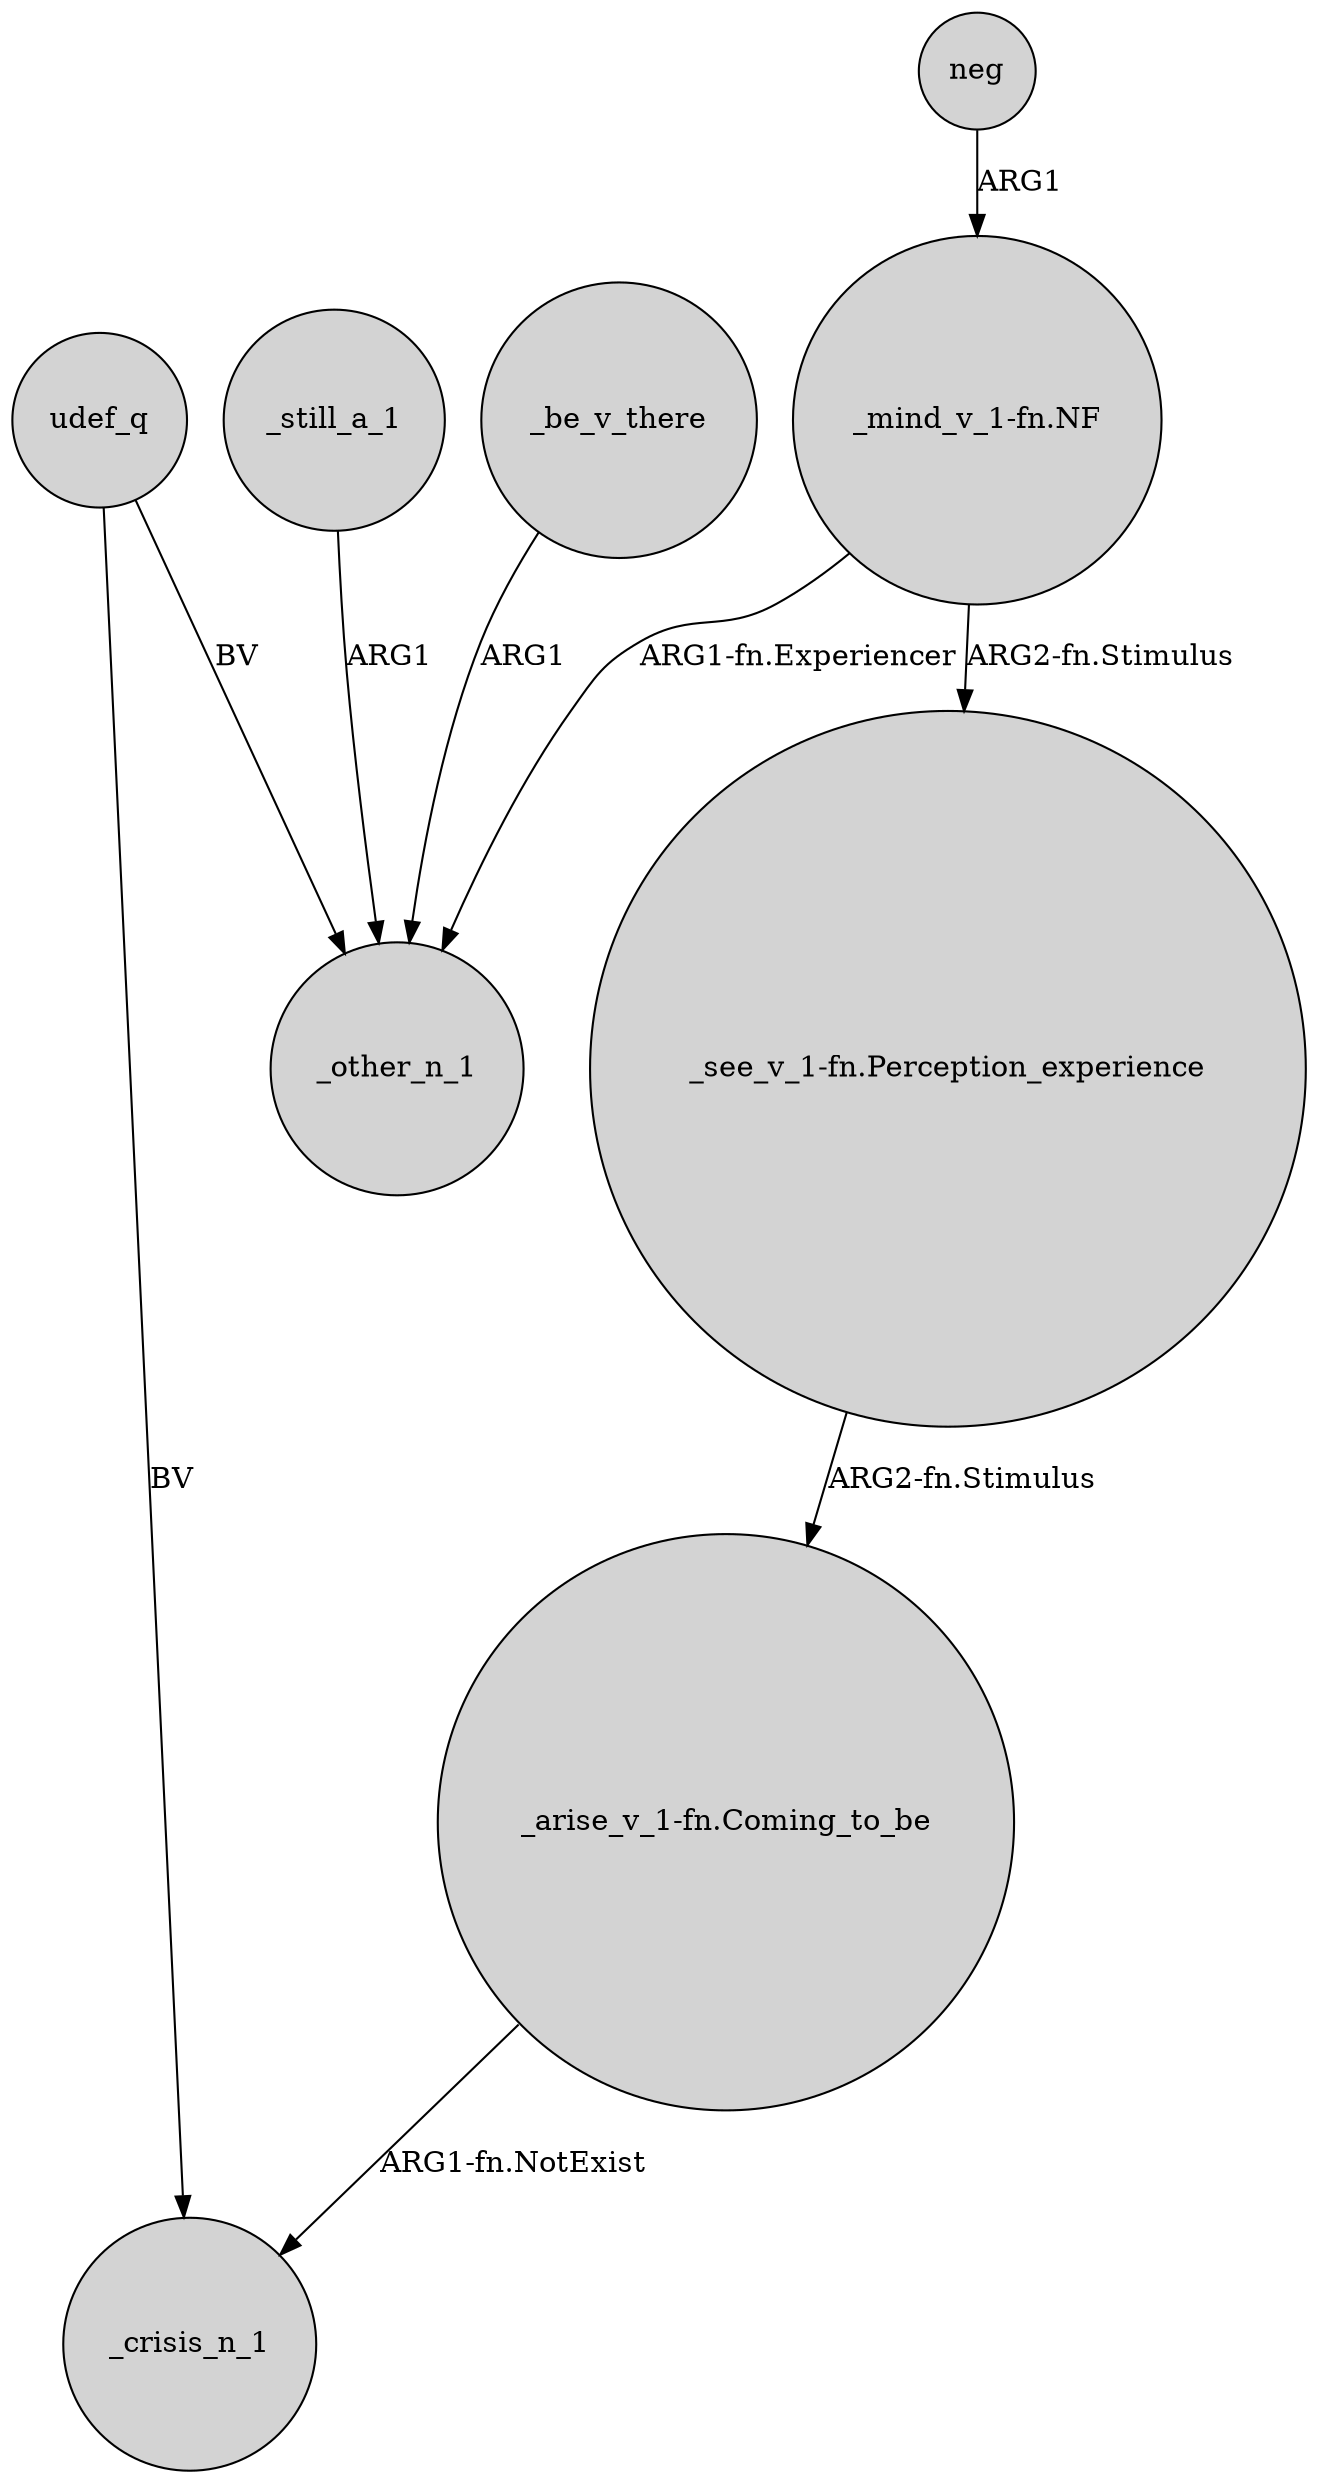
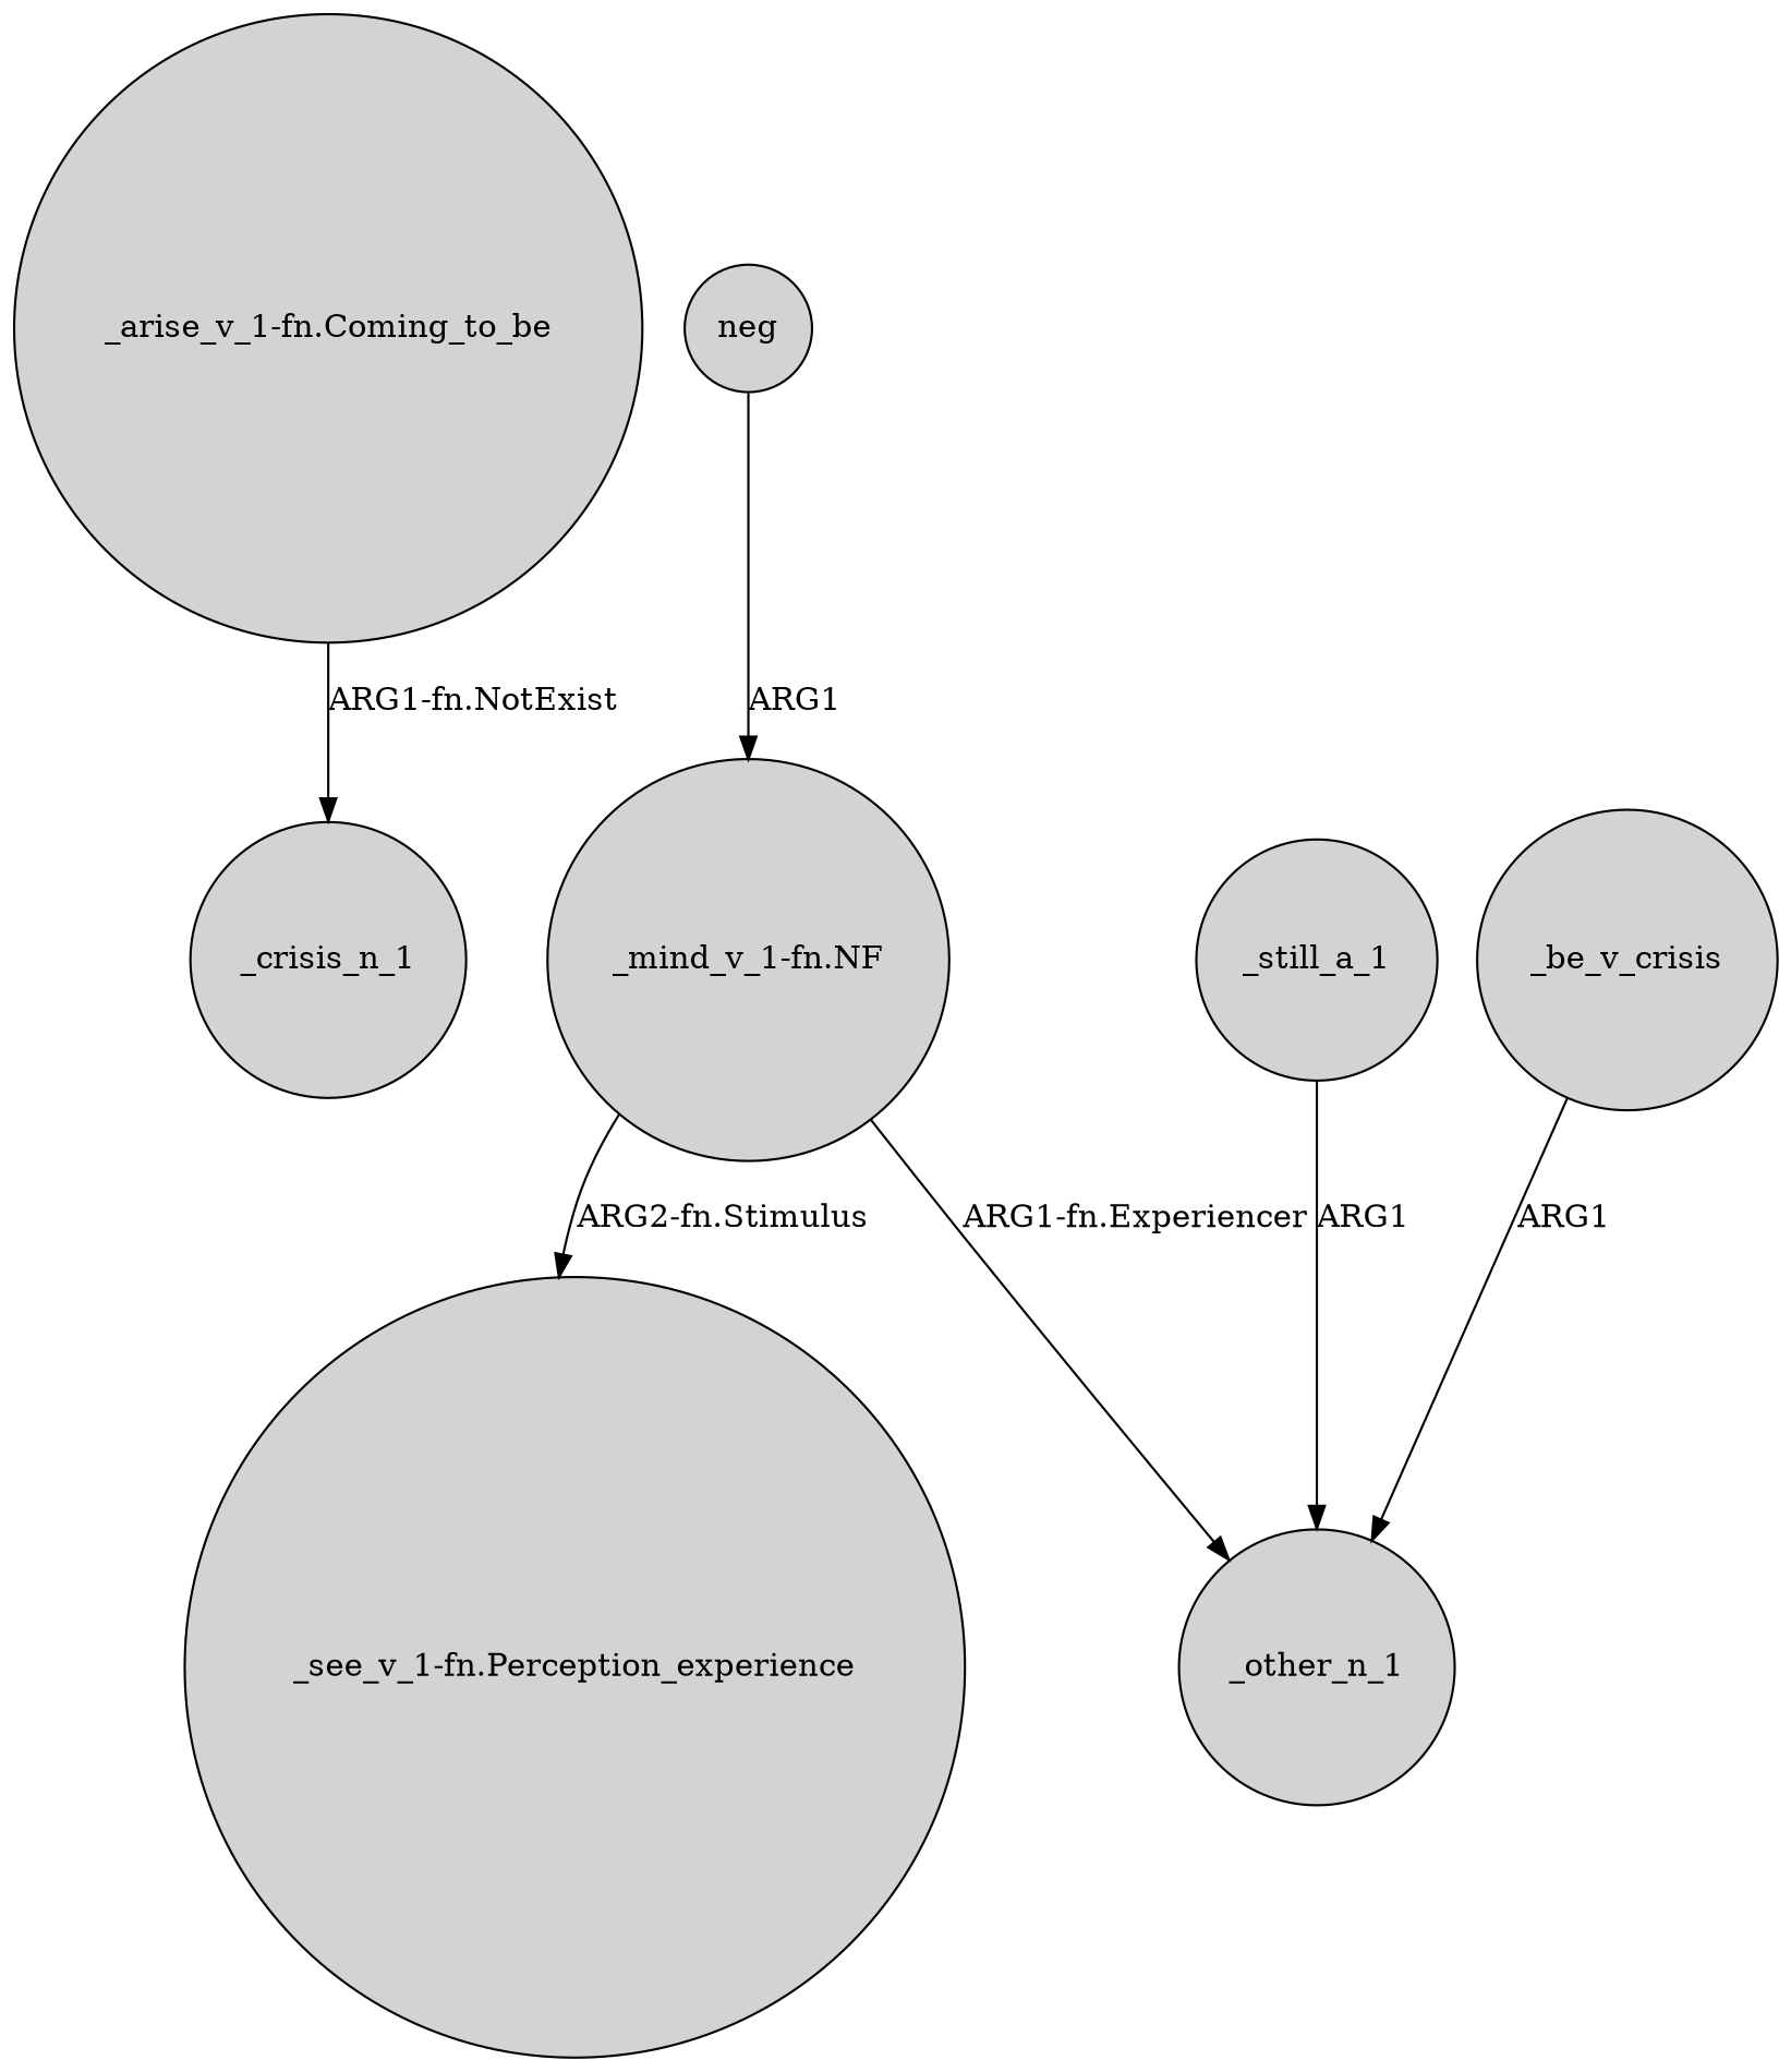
  digraph {
    node [shape=circle style=filled]
-   udef_q
    _crisis_n_1
    _other_n_1
    "_arise_v_1-fn.Coming_to_be"
    "_mind_v_1-fn.NF"
    "_see_v_1-fn.Perception_experience"
    neg
    _still_a_1
-   _be_v_there
-   udef_q -> _crisis_n_1 [label=BV]
-   udef_q -> _other_n_1 [label=BV]
+   _be_v_there [label=_be_v_crisis]
    "_arise_v_1-fn.Coming_to_be" -> _crisis_n_1 [label="ARG1-fn.NotExist"]
    "_mind_v_1-fn.NF" -> _other_n_1 [label="ARG1-fn.Experiencer"]
    "_mind_v_1-fn.NF" -> "_see_v_1-fn.Perception_experience" [label="ARG2-fn.Stimulus"]
-   "_see_v_1-fn.Perception_experience" -> "_arise_v_1-fn.Coming_to_be" [label="ARG2-fn.Stimulus"]
    neg -> "_mind_v_1-fn.NF" [label=ARG1]
    _still_a_1 -> _other_n_1 [label=ARG1]
    _be_v_there -> _other_n_1 [label=ARG1]
  }
